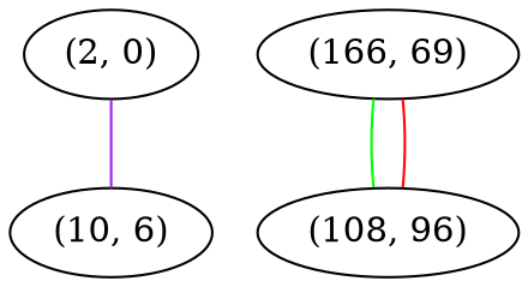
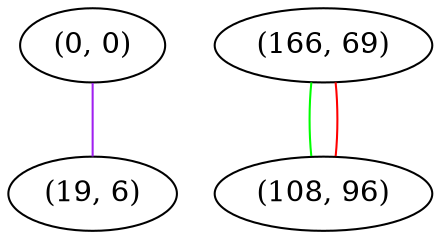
  graph {
    fontname="DejaVu Serif"
    node [fontname="DejaVu Serif"]
    edge [fontname="DejaVu Serif"]
-   "(0, 0)" [label="(2, 0)"]
-   "(10, 6)"
+   "(0, 0)"
+   "(10, 6)" [label="(19, 6)"]
    n3 [label="(166, 69)"]
    "(108, 96)"
    "(0, 0)" -- "(10, 6)" [color=purple weight=4]
    n3 -- "(108, 96)" [color=green weight=2]
    n3 -- "(108, 96)" [color=red weight=1]
  }
